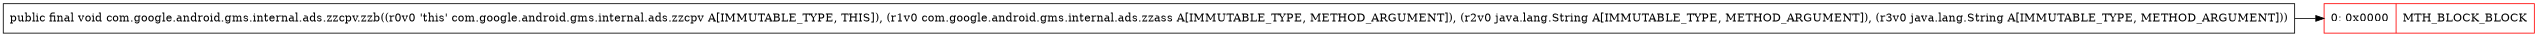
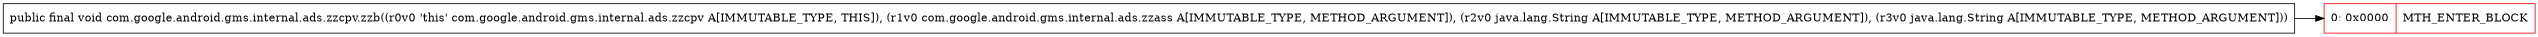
  digraph {
    rankdir=LR
    node [shape=record]
-   n1 [color=red label="{0\:\ 0x0000|MTH_BLOCK_BLOCK\l}"]
+   n1 [color=red label="{0\:\ 0x0000|MTH_ENTER_BLOCK\l}"]
    n2 [label="{public final void com.google.android.gms.internal.ads.zzcpv.zzb((r0v0 'this' com.google.android.gms.internal.ads.zzcpv A[IMMUTABLE_TYPE, THIS]), (r1v0 com.google.android.gms.internal.ads.zzass A[IMMUTABLE_TYPE, METHOD_ARGUMENT]), (r2v0 java.lang.String A[IMMUTABLE_TYPE, METHOD_ARGUMENT]), (r3v0 java.lang.String A[IMMUTABLE_TYPE, METHOD_ARGUMENT])) }"]
    subgraph cluster_1 {
      label="R(0)"
    }
    n2 -> n1
  }
